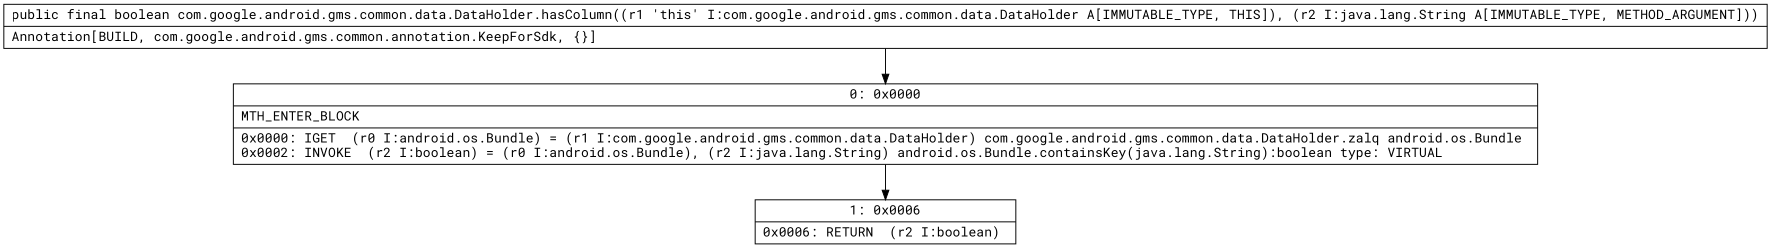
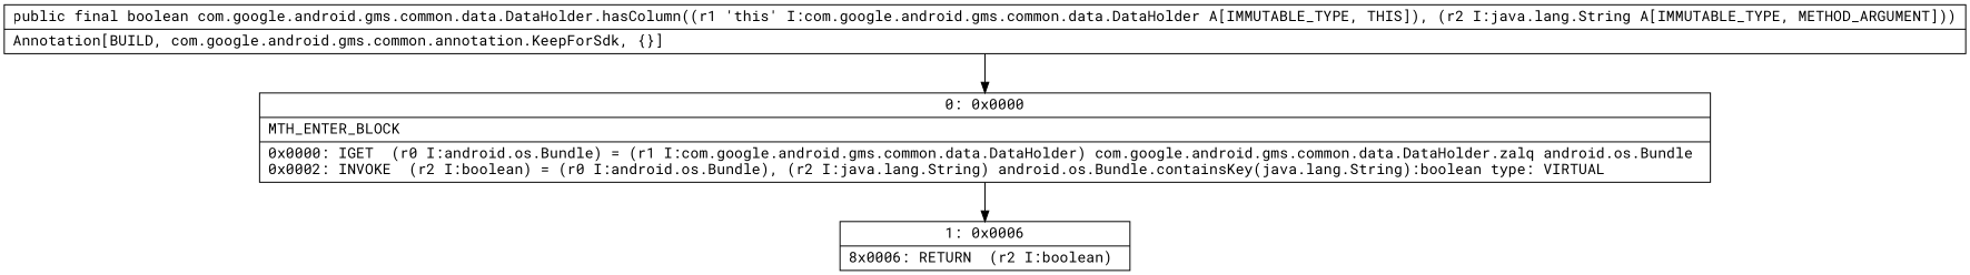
  digraph {
    fontname="Roboto Mono"
    node [shape=record fontname="Roboto Mono"]
    edge [fontname="Roboto Mono"]
    n1 [label="{0\:\ 0x0000|MTH_ENTER_BLOCK\l|0x0000: IGET  (r0 I:android.os.Bundle) = (r1 I:com.google.android.gms.common.data.DataHolder) com.google.android.gms.common.data.DataHolder.zalq android.os.Bundle \l0x0002: INVOKE  (r2 I:boolean) = (r0 I:android.os.Bundle), (r2 I:java.lang.String) android.os.Bundle.containsKey(java.lang.String):boolean type: VIRTUAL \l}"]
-   n2 [label="{1\:\ 0x0006|0x0006: RETURN  (r2 I:boolean) \l}"]
+   n2 [label="{1\:\ 0x0006|8x0006: RETURN  (r2 I:boolean) \l}"]
    n3 [label="{public final boolean com.google.android.gms.common.data.DataHolder.hasColumn((r1 'this' I:com.google.android.gms.common.data.DataHolder A[IMMUTABLE_TYPE, THIS]), (r2 I:java.lang.String A[IMMUTABLE_TYPE, METHOD_ARGUMENT]))  | Annotation[BUILD, com.google.android.gms.common.annotation.KeepForSdk, \{\}]\l}"]
    n1 -> n2
    n3 -> n1
  }
